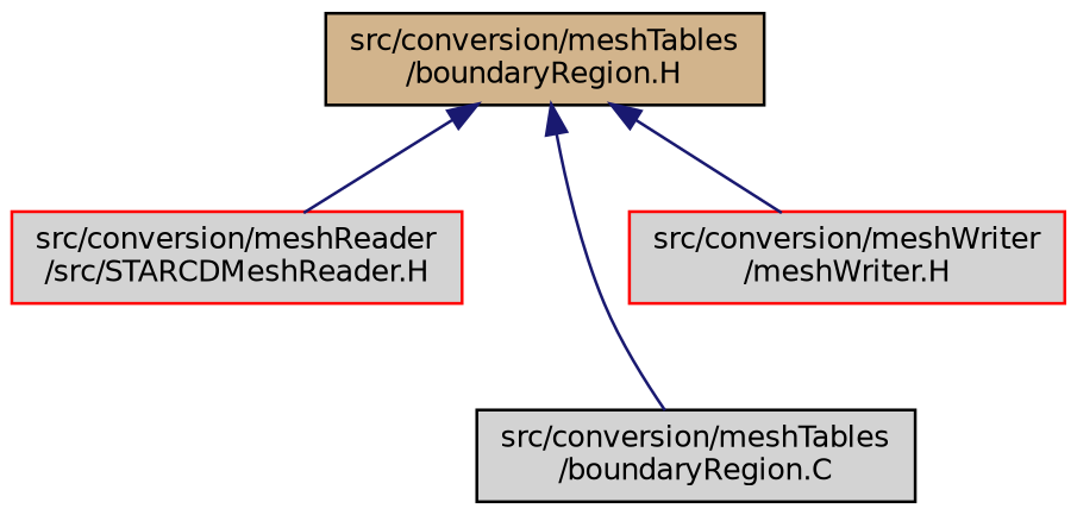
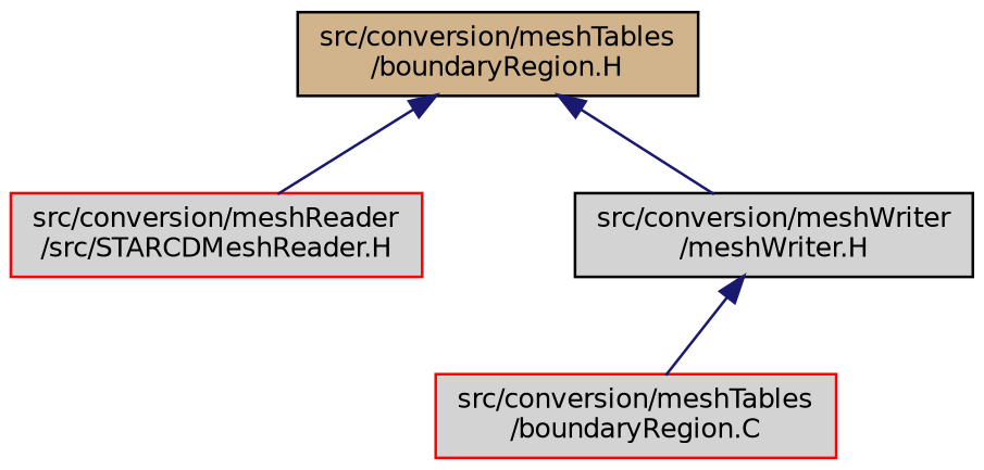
  digraph {
    node [color=black fillcolor=lightgrey fontname=Helvetica fontsize=10 shape=record style=filled]
    edge [color=midnightblue dir=back fontname=Helvetica fontsize=10 labelfontname=Helvetica labelfontsize=10 style=solid]
    n1 [fillcolor=tan fontcolor=black height=0.2 label="src/conversion/meshTables\l/boundaryRegion.H" width=0.4]
    n2 [color=red height=0.2 label="src/conversion/meshReader\l/src/STARCDMeshReader.H" width=0.4]
-   n3 [height=0.2 label="src/conversion/meshTables\l/boundaryRegion.C" width=0.4]
-   n4 [color=red height=0.2 label="src/conversion/meshWriter\l/meshWriter.H" width=0.4]
+   n3 [color=red height=0.2 label="src/conversion/meshTables\l/boundaryRegion.C" width=0.4]
+   n4 [height=0.2 label="src/conversion/meshWriter\l/meshWriter.H" width=0.4]
    n1 -> n2
-   n1 -> n3
+   n4 -> n3
    n1 -> n4
  }
